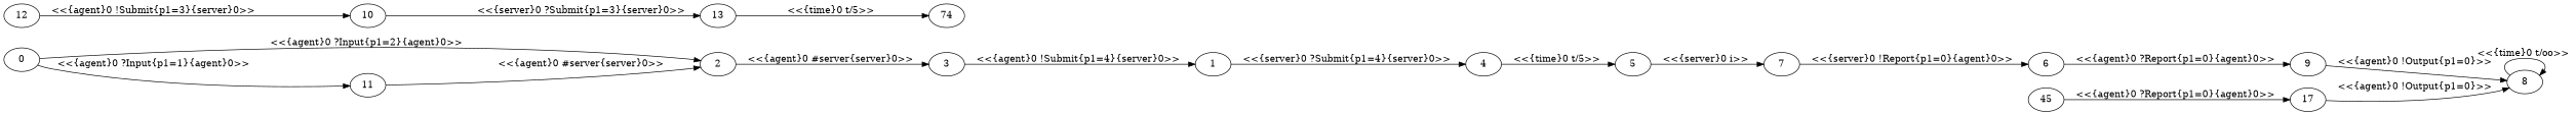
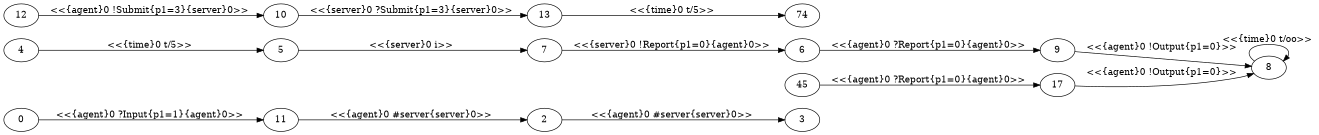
  digraph {
    rankdir=LR
    0
    2
    11
    3
-   1
    4
    5
    7
    6
    9
    8
    12
    10
    13
    n15 [label=74]
    n16 [label=45]
    17
-   0 -> 2 [label="<<{agent}0 ?Input{p1=2}{agent}0>> "]
    0 -> 11 [label="<<{agent}0 ?Input{p1=1}{agent}0>> "]
    2 -> 3 [label="<<{agent}0 #server{server}0>> "]
    11 -> 2 [label="<<{agent}0 #server{server}0>> "]
-   3 -> 1 [label="<<{agent}0 !Submit{p1=4}{server}0>> "]
-   1 -> 4 [label="<<{server}0 ?Submit{p1=4}{server}0>> "]
    4 -> 5 [label="<<{time}0 t/5>> "]
    5 -> 7 [label="<<{server}0 i>> "]
    7 -> 6 [label="<<{server}0 !Report{p1=0}{agent}0>> "]
    6 -> 9 [label="<<{agent}0 ?Report{p1=0}{agent}0>> "]
    9 -> 8 [label="<<{agent}0 !Output{p1=0}>> "]
    8 -> 8 [label="<<{time}0 t/oo>> "]
    12 -> 10 [label="<<{agent}0 !Submit{p1=3}{server}0>> "]
    10 -> 13 [label="<<{server}0 ?Submit{p1=3}{server}0>> "]
    13 -> n15 [label="<<{time}0 t/5>> "]
    n16 -> 17 [label="<<{agent}0 ?Report{p1=0}{agent}0>> "]
    17 -> 8 [label="<<{agent}0 !Output{p1=0}>> "]
  }
